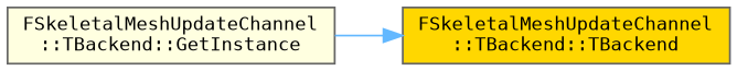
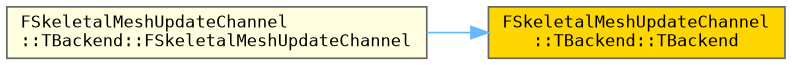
  digraph {
    rankdir=RL
    fontname="DejaVu Sans Mono"
    node [fontname="DejaVu Sans Mono" fontsize=10 shape=box style=filled]
    n1 [color=gray40 fillcolor=gold fontcolor=black height=0.2 label="FSkeletalMeshUpdateChannel\l::TBackend::TBackend" width=0.4]
-   n2 [color=grey40 fillcolor=lightyellow height=0.2 label="FSkeletalMeshUpdateChannel\l::TBackend::GetInstance" width=0.4]
+   n2 [color=grey40 fillcolor=lightyellow height=0.2 label="FSkeletalMeshUpdateChannel\l::TBackend::FSkeletalMeshUpdateChannel" width=0.4]
    n1 -> n2 [color=steelblue1 dir=back fontname="DejaVu Sans Mono" fontsize=10 labelfontname=Helvetica labelfontsize=10 style=solid]
  }
